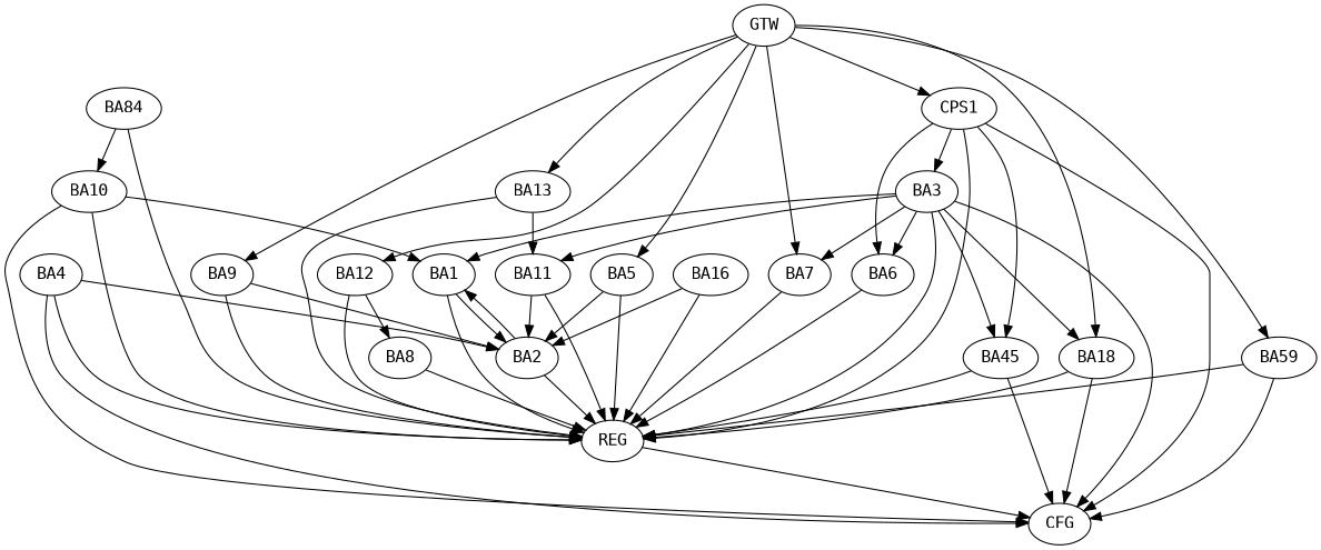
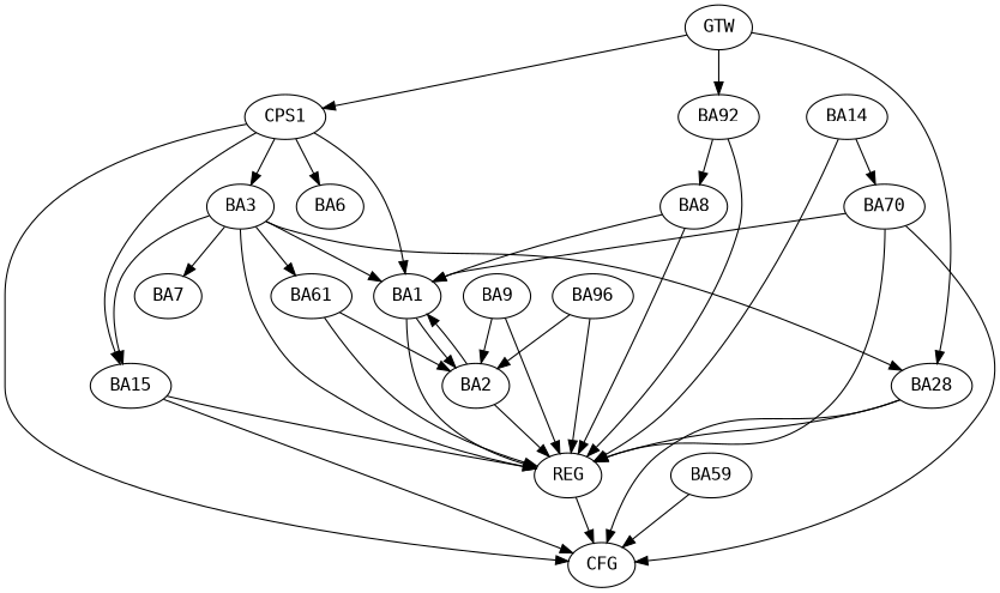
  strict digraph {
    fontname="DejaVu Sans Mono"
    node [fontname="DejaVu Sans Mono"]
    edge [fontname="DejaVu Sans Mono"]
    n1 [label=BA1]
    n2 [label=BA2]
    n3 [label=REG]
    n4 [label=CFG]
    n5 [label=BA3]
    n6 [label=BA6]
    n7 [label=BA7]
-   n8 [label=BA11]
-   n9 [label=BA45]
-   n10 [label=BA18]
-   n11 [label=BA4]
-   n12 [label=BA5]
+   n8 [label=BA61]
+   n9 [label=BA15]
+   n10 [label=BA28]
    n13 [label=BA8]
    n14 [label=BA9]
-   n15 [label=BA10]
-   n16 [label=BA12]
-   n17 [label=BA13]
-   n18 [label=BA84]
-   n19 [label=BA16]
+   n15 [label=BA70]
+   n16 [label=BA92]
+   n18 [label=BA14]
+   n19 [label=BA96]
    n20 [label=BA59]
    n21 [label=CPS1]
    n22 [label=GTW]
    n1 -> n2
    n1 -> n3
    n2 -> n1
    n2 -> n3
    n3 -> n4
    n5 -> n1
    n5 -> n3
-   n5 -> n4
-   n5 -> n6
    n5 -> n7
    n5 -> n8
    n5 -> n9
    n5 -> n10
-   n6 -> n3
-   n7 -> n3
    n8 -> n2
    n8 -> n3
    n9 -> n3
    n9 -> n4
    n10 -> n3
    n10 -> n4
-   n11 -> n2
-   n11 -> n3
-   n11 -> n4
-   n12 -> n2
-   n12 -> n3
+   n13 -> n1
    n13 -> n3
    n14 -> n2
    n14 -> n3
    n15 -> n1
    n15 -> n3
    n15 -> n4
    n16 -> n3
    n16 -> n13
-   n17 -> n3
-   n17 -> n8
    n18 -> n3
    n18 -> n15
    n19 -> n2
    n19 -> n3
-   n20 -> n3
    n20 -> n4
-   n21 -> n3
+   n21 -> n1
    n21 -> n4
    n21 -> n5
    n21 -> n6
    n21 -> n9
-   n22 -> n7
    n22 -> n10
-   n22 -> n12
-   n22 -> n14
    n22 -> n16
-   n22 -> n17
-   n22 -> n20
    n22 -> n21
  }
